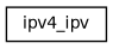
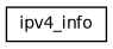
  digraph {
    rankdir=TB
-   n1 [color=black fillcolor=white fontname=Helvetica fontsize=10 height=0.2 label=ipv4_ipv shape=record style=filled width=0.4]
+   n1 [color=black fillcolor=white fontname=Helvetica fontsize=10 height=0.2 label=ipv4_info shape=record style=filled width=0.4]
  }
